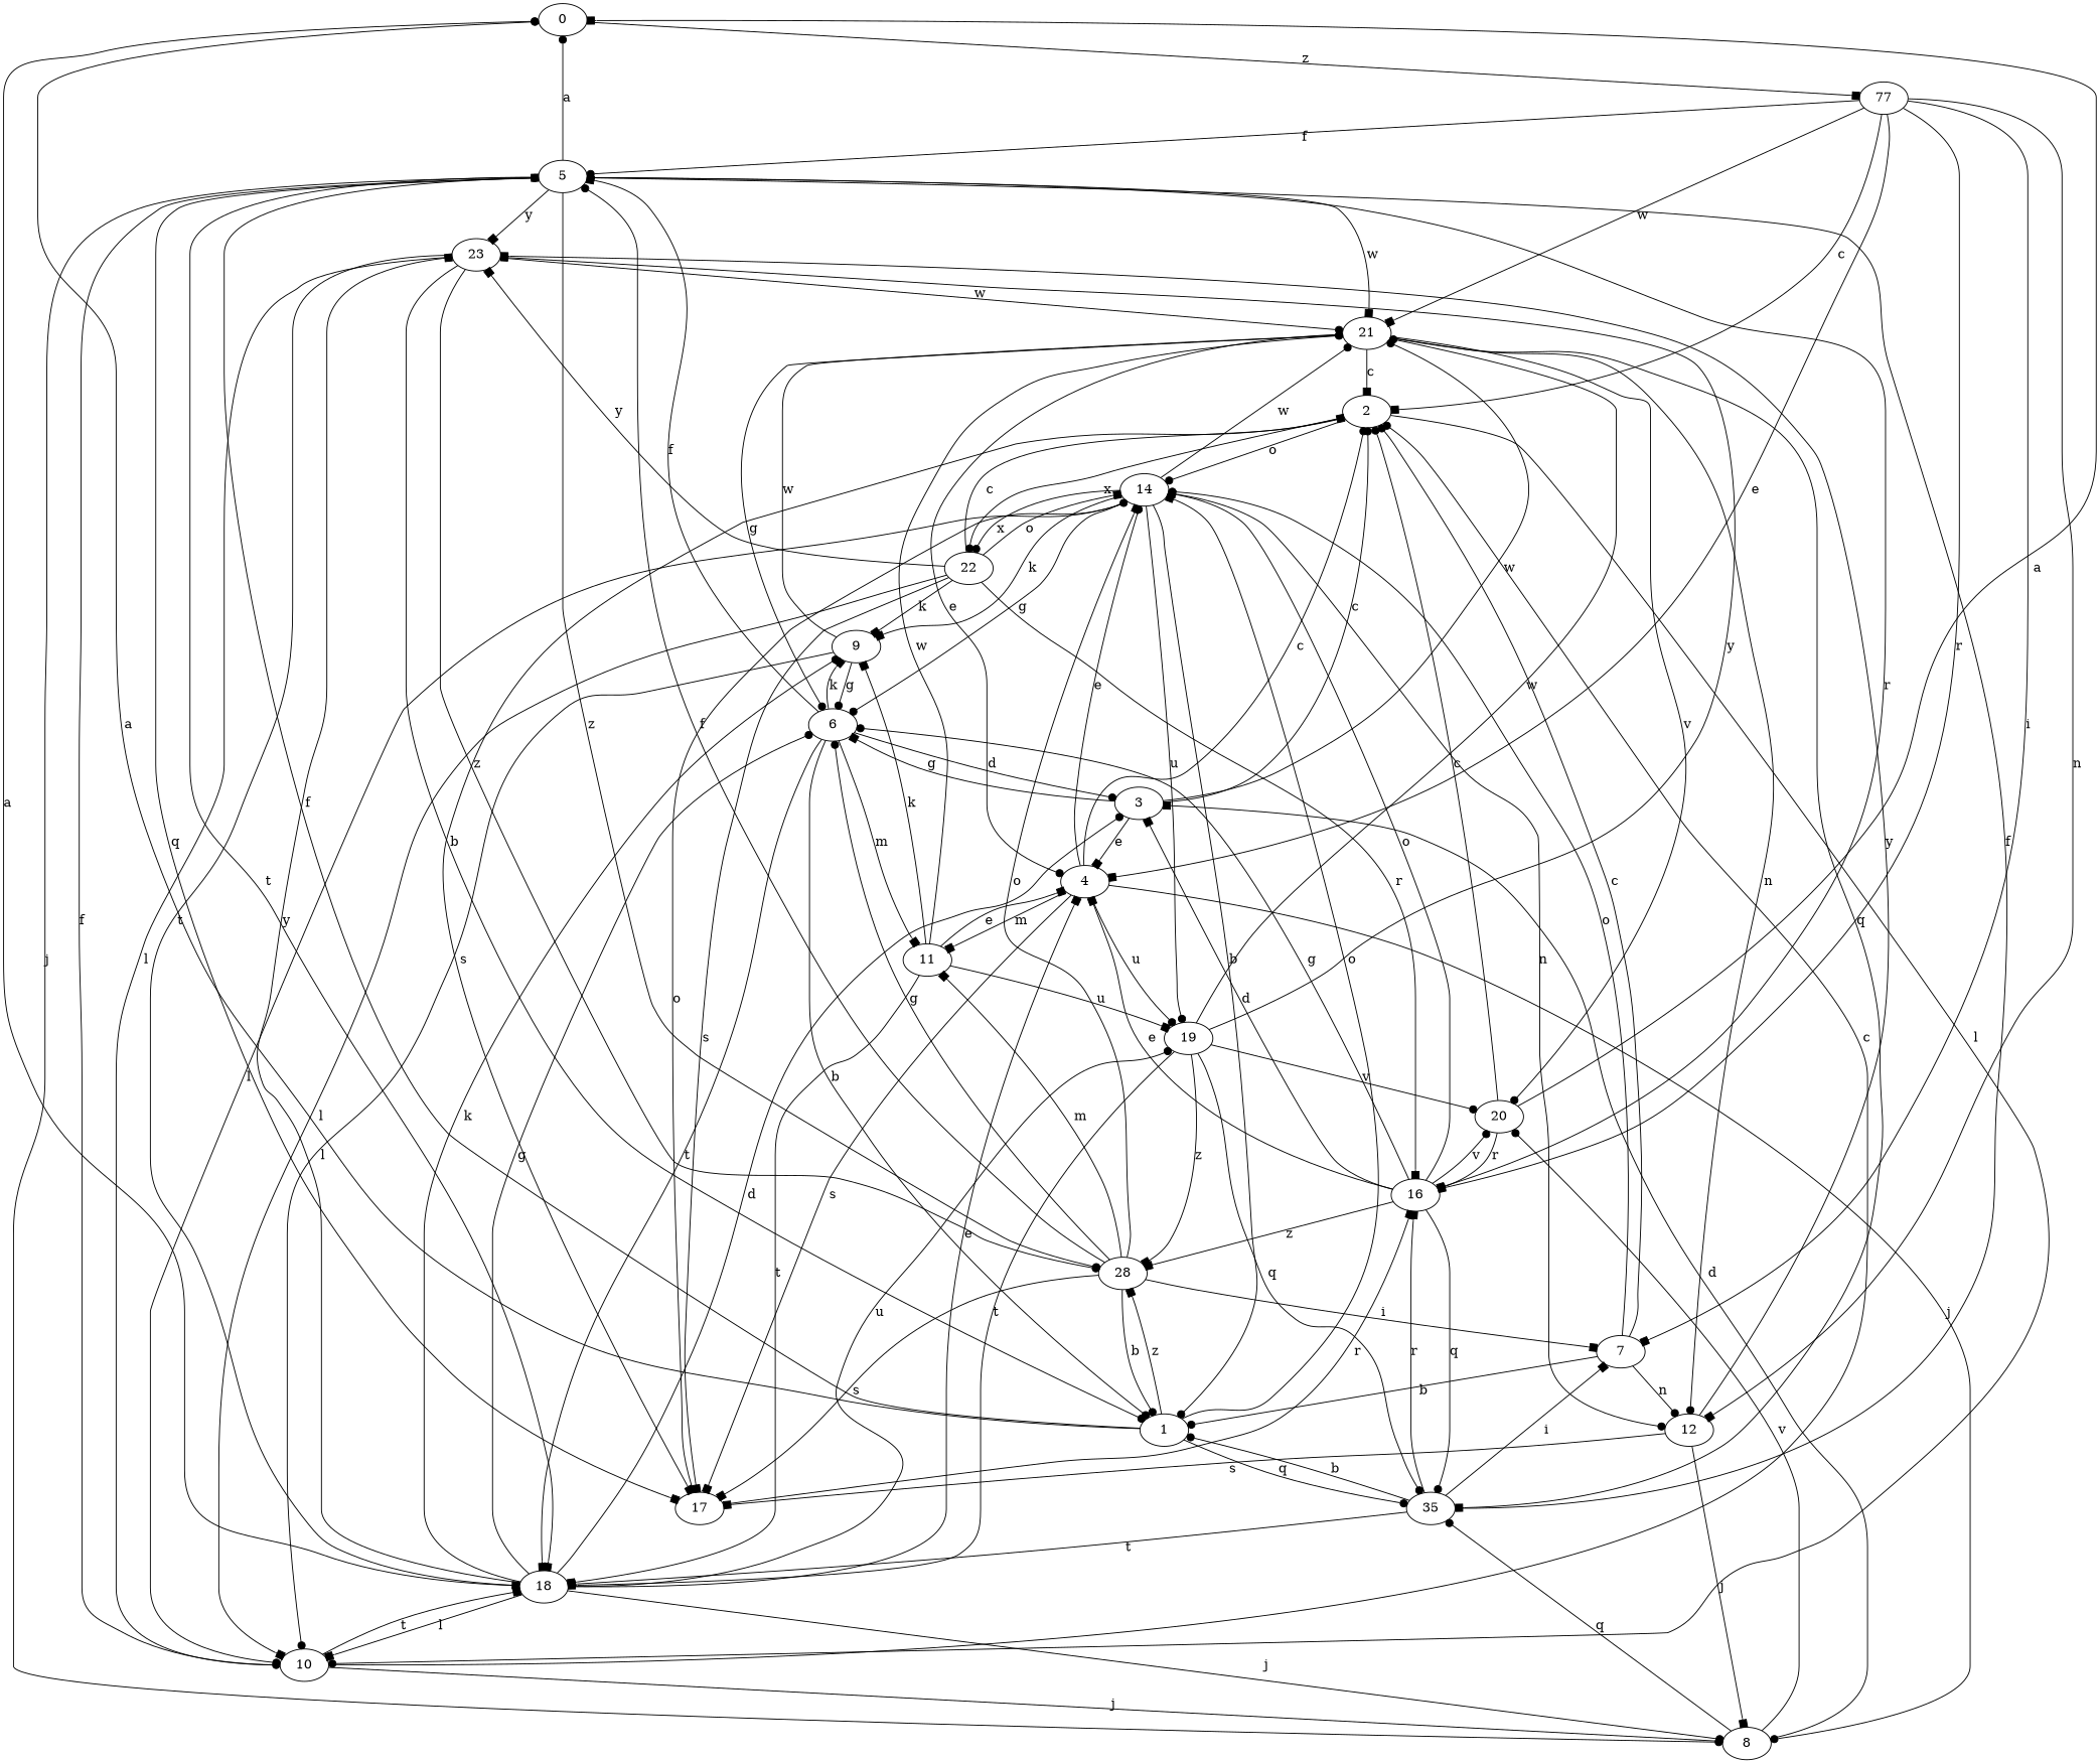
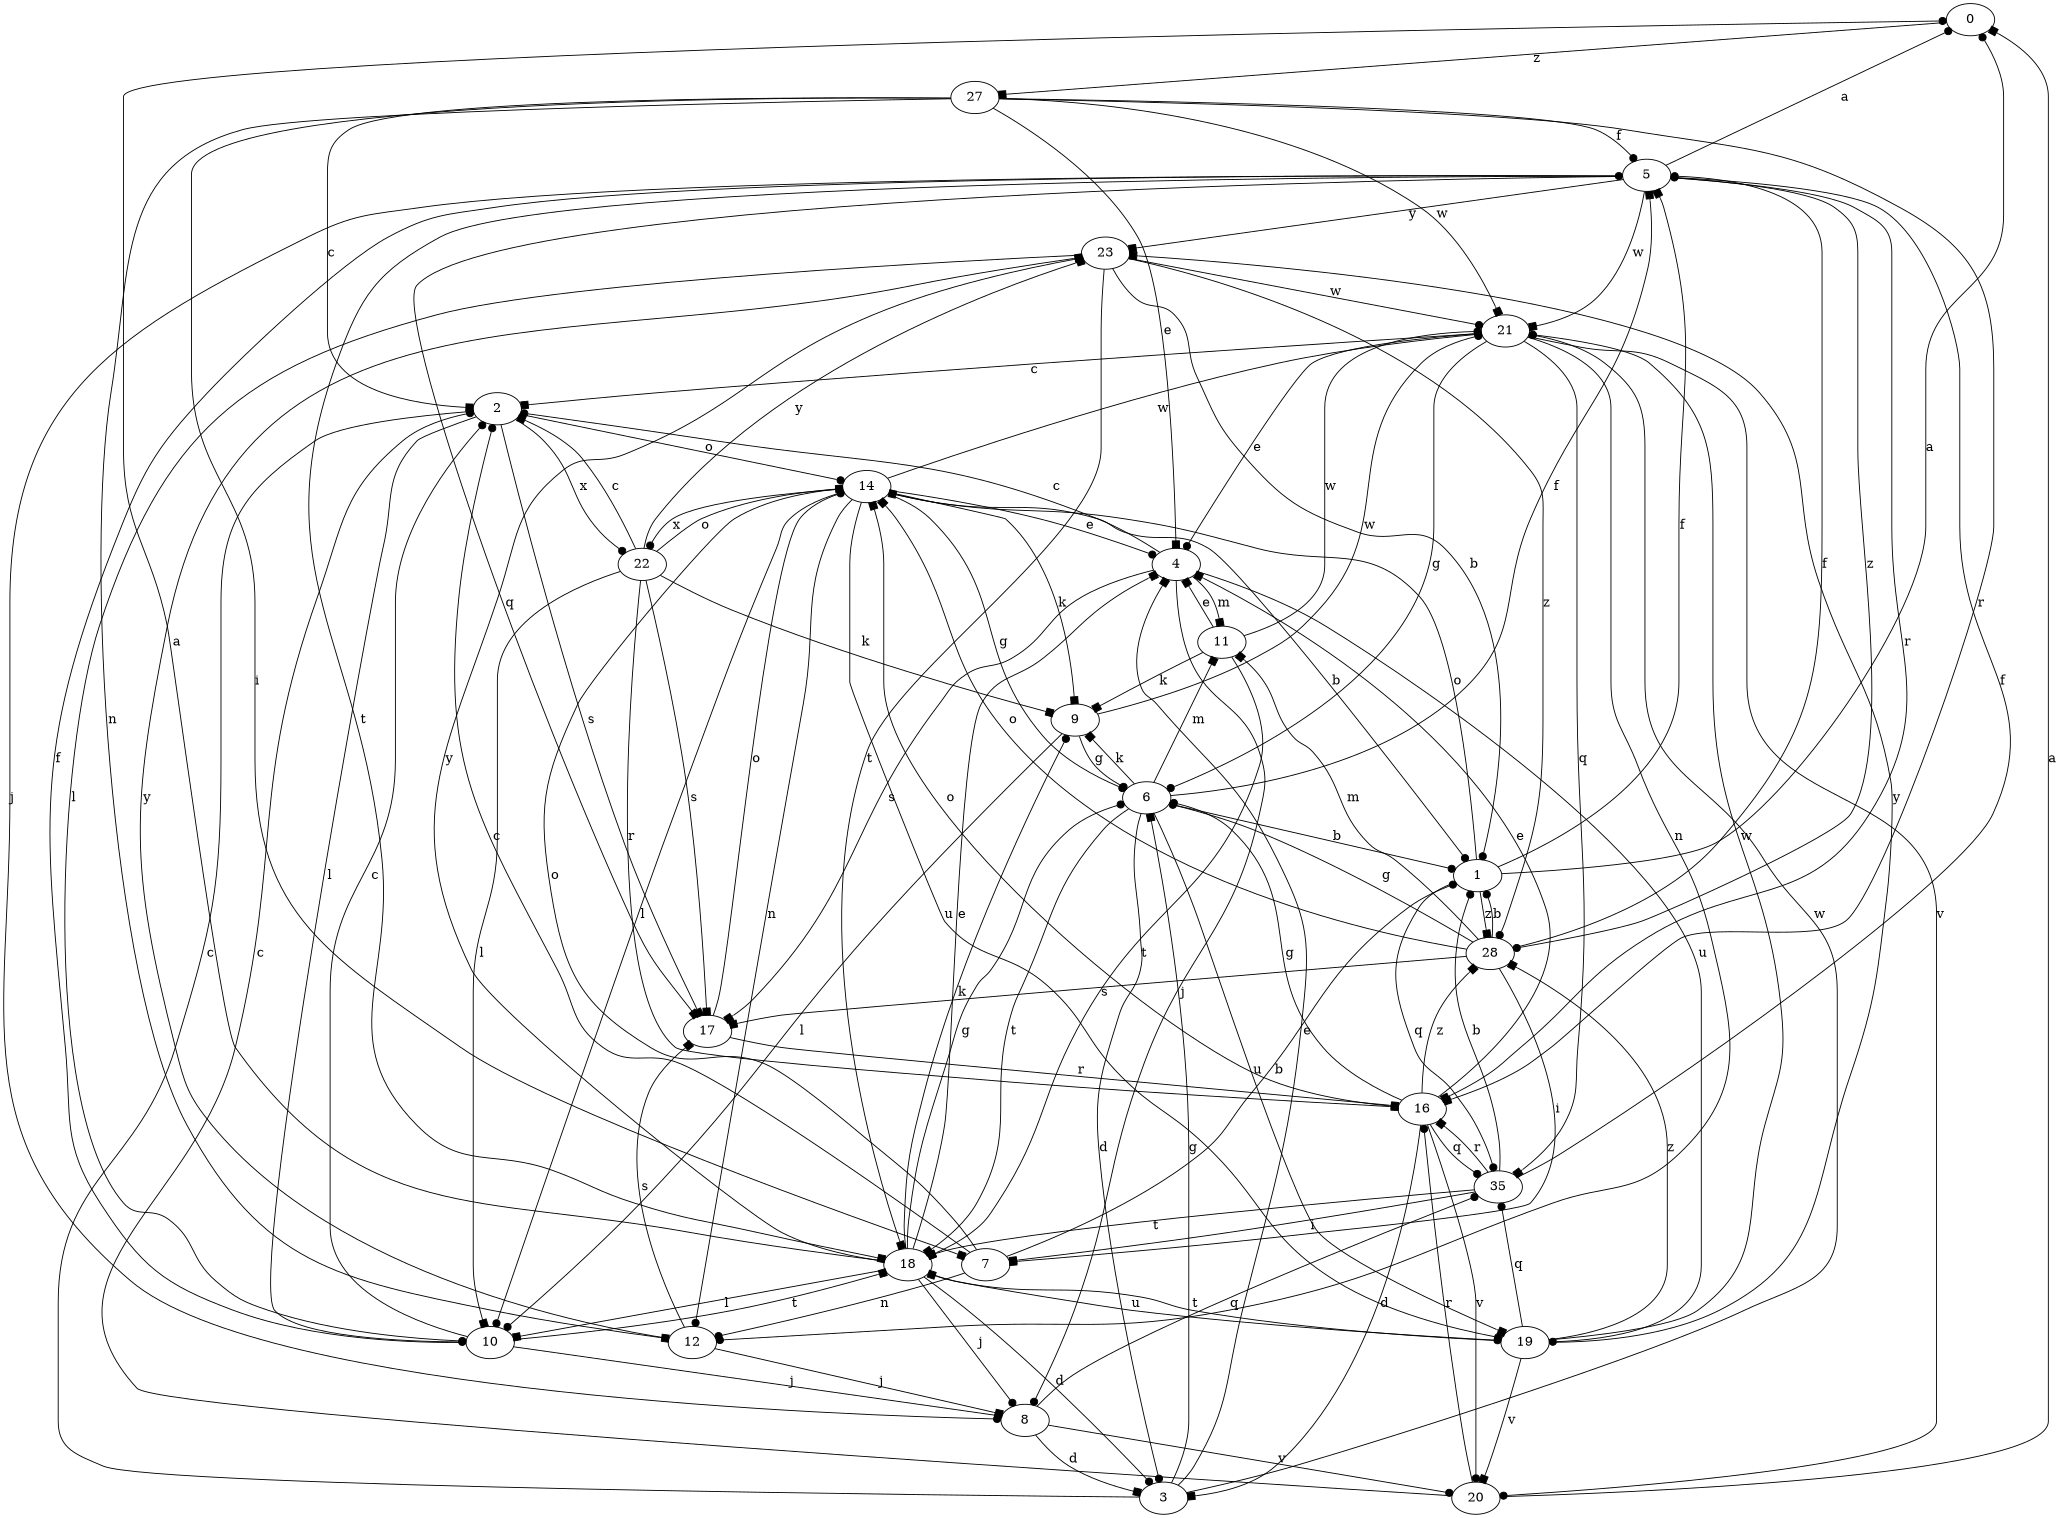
  strict digraph {
    edge [arrowhead=dot]
    0
-   27 [label=77]
+   27
    5
    2
    4
    21
    16
    7
    12
    1
    14
    n12 [label=35]
    28
    17
    8
    18
    23
    10
    22
    6
    19
    9
    11
    3
    20
    0 -> 27 [arrowhead=box label=z]
    27 -> 5 [label=f]
    27 -> 2 [arrowhead=box label=c]
    27 -> 4 [arrowhead=box label=e]
    27 -> 21 [arrowhead=box label=w]
    27 -> 16 [arrowhead=box label=r]
    27 -> 7 [arrowhead=box label=i]
    27 -> 12 [arrowhead=box label=n]
    5 -> 0 [label=a]
    5 -> 21 [arrowhead=box label=w]
    5 -> 16 [arrowhead=box label=r]
    5 -> 28 [label=z]
    5 -> 17 [arrowhead=box label=q]
    5 -> 8 [label=j]
    5 -> 18 [arrowhead=box label=t]
    5 -> 23 [arrowhead=box label=y]
    2 -> 14 [label=o]
    2 -> 17 [arrowhead=box label=s]
    2 -> 10 [label=l]
    2 -> 22 [label=x]
    4 -> 2 [label=c]
    4 -> 17 [arrowhead=box label=s]
    4 -> 8 [label=j]
    4 -> 19 [label=u]
    4 -> 11 [arrowhead=box label=m]
    21 -> 2 [arrowhead=box label=c]
    21 -> 4 [label=e]
    21 -> 12 [label=n]
    21 -> n12 [arrowhead=box label=q]
    21 -> 6 [label=g]
    21 -> 20 [label=v]
    16 -> 4 [arrowhead=box label=e]
    16 -> 14 [arrowhead=box label=o]
    16 -> n12 [label=q]
    16 -> 28 [arrowhead=box label=z]
    16 -> 6 [label=g]
    16 -> 3 [arrowhead=box label=d]
    16 -> 20 [label=v]
    7 -> 2 [label=c]
    7 -> 12 [label=n]
    7 -> 1 [label=b]
    7 -> 14 [label=o]
    12 -> 17 [arrowhead=box label=s]
    12 -> 8 [arrowhead=box label=j]
    12 -> 23 [arrowhead=box label=y]
    1 -> 0 [label=a]
    1 -> 5 [arrowhead=box label=f]
    1 -> 14 [arrowhead=box label=o]
    1 -> n12 [label=q]
    1 -> 28 [arrowhead=box label=z]
-   4 -> 14 [label=e]
+   14 -> 4 [label=e]
    14 -> 21 [label=w]
    14 -> 12 [label=n]
    14 -> 1 [label=b]
    14 -> 10 [label=l]
    14 -> 22 [label=x]
    14 -> 6 [label=g]
    14 -> 19 [label=u]
    14 -> 9 [arrowhead=box label=k]
    n12 -> 5 [label=f]
    n12 -> 16 [arrowhead=box label=r]
    n12 -> 7 [arrowhead=box label=i]
    n12 -> 1 [label=b]
    n12 -> 18 [arrowhead=box label=t]
    28 -> 5 [label=f]
    28 -> 7 [arrowhead=box label=i]
    28 -> 1 [label=b]
    28 -> 14 [arrowhead=box label=o]
    28 -> 17 [arrowhead=box label=s]
    28 -> 6 [label=g]
    28 -> 11 [arrowhead=box label=m]
    17 -> 16 [arrowhead=box label=r]
    17 -> 14 [label=o]
    8 -> n12 [label=q]
    8 -> 3 [arrowhead=box label=d]
    8 -> 20 [label=v]
    18 -> 0 [label=a]
    18 -> 4 [arrowhead=box label=e]
    18 -> 8 [label=j]
    18 -> 23 [arrowhead=box label=y]
    18 -> 10 [arrowhead=box label=l]
    18 -> 6 [label=g]
    18 -> 19 [label=u]
    18 -> 9 [label=k]
    18 -> 3 [label=d]
    23 -> 21 [label=w]
    23 -> 1 [label=b]
    23 -> 28 [label=z]
    23 -> 18 [arrowhead=box label=t]
    23 -> 10 [label=l]
    10 -> 5 [label=f]
    10 -> 2 [label=c]
    10 -> 8 [label=j]
    10 -> 18 [arrowhead=box label=t]
    22 -> 2 [arrowhead=box label=c]
    22 -> 16 [arrowhead=box label=r]
    22 -> 14 [arrowhead=box label=o]
    22 -> 17 [arrowhead=box label=s]
    22 -> 23 [arrowhead=box label=y]
    22 -> 10 [arrowhead=box label=l]
    22 -> 9 [arrowhead=box label=k]
    6 -> 5 [arrowhead=box label=f]
    6 -> 1 [label=b]
    6 -> 18 [arrowhead=box label=t]
    6 -> 9 [arrowhead=box label=k]
    6 -> 11 [arrowhead=box label=m]
    6 -> 3 [label=d]
    19 -> 21 [label=w]
    19 -> n12 [label=q]
    19 -> 28 [arrowhead=box label=z]
    19 -> 18 [arrowhead=box label=t]
    19 -> 23 [arrowhead=box label=y]
-   19 -> 20 [label=v]
+   19 -> 20 [arrowhead=box label=v]
    9 -> 21 [label=w]
    9 -> 10 [label=l]
    9 -> 6 [label=g]
    11 -> 4 [arrowhead=box label=e]
    11 -> 21 [label=w]
    11 -> 18 [arrowhead=box label=t]
-   11 -> 19 [arrowhead=box label=u]
+   6 -> 19 [arrowhead=box label=u]
    11 -> 9 [arrowhead=box label=k]
    3 -> 2 [label=c]
    3 -> 4 [arrowhead=box label=e]
    3 -> 21 [label=w]
    3 -> 6 [arrowhead=box label=g]
    20 -> 0 [arrowhead=box label=a]
    20 -> 2 [label=c]
    20 -> 16 [label=r]
  }
